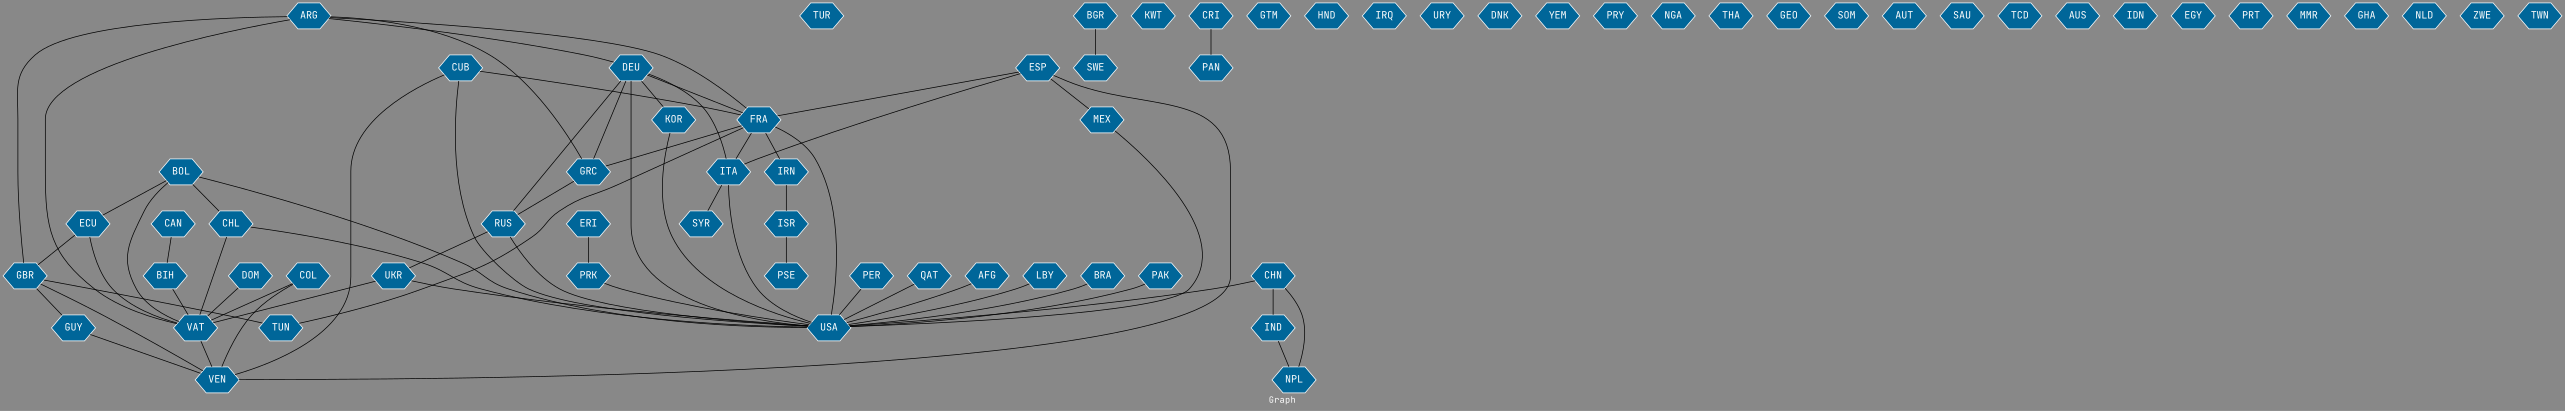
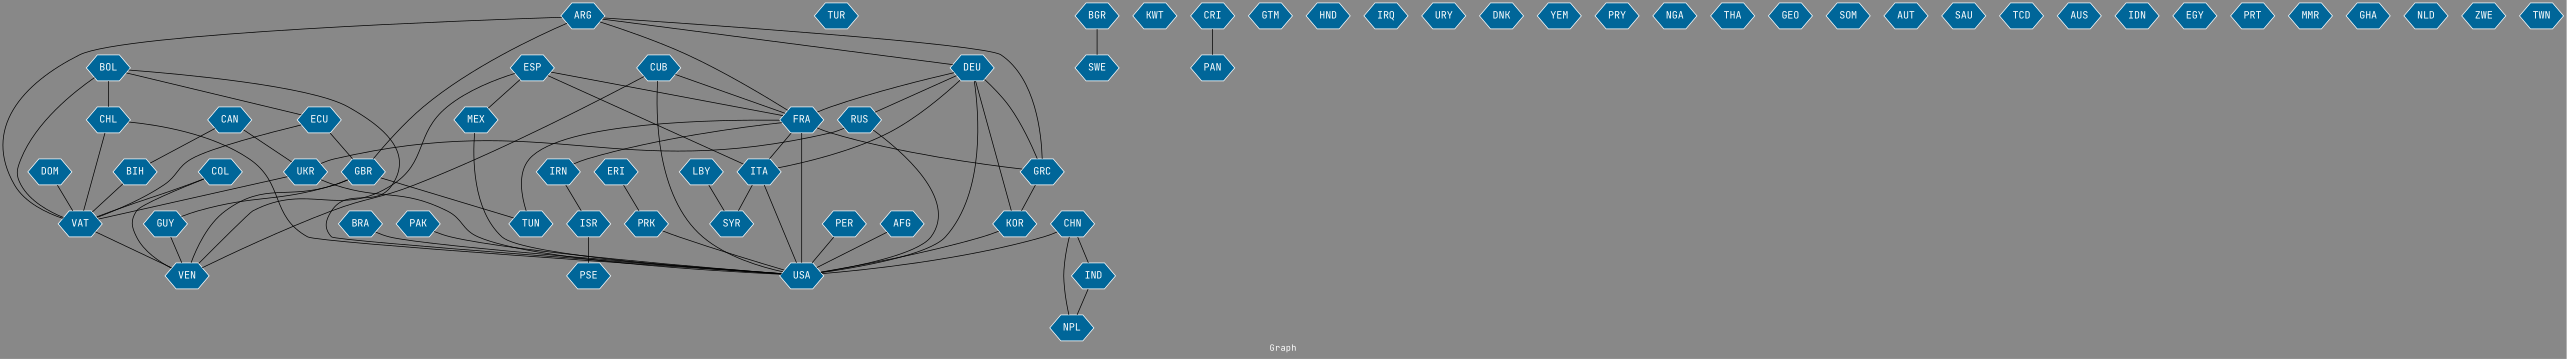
  graph {
    bgcolor="#888888"
    fontcolor=white
    fontname="JetBrains Mono"
    fontsize=12
    label="Graph"
    node [color=white fillcolor="#006699" fontcolor=white fontname="JetBrains Mono" shape=hexagon style=filled]
    edge [arrowhead=open color=black fontcolor=white fontname="JetBrains Mono" fontsize=12 weight=1]
    n1 [label=VEN]
    n2 [label=TUR]
    n3 [label=USA]
    n4 [label=BGR]
    n5 [label=SWE]
    n6 [label=RUS]
    n7 [label=UKR]
    n8 [label=VAT]
    n9 [label=FRA]
    n10 [label=GRC]
    n11 [label=ITA]
    n12 [label=IRN]
    n13 [label=TUN]
    n14 [label=SYR]
    n15 [label=ISR]
    n16 [label=MEX]
    n17 [label=DEU]
    n18 [label=KOR]
    n19 [label=COL]
    n20 [label=PSE]
    n21 [label=ARG]
    n22 [label=GBR]
    n23 [label=GUY]
    n24 [label=CHN]
    n25 [label=IND]
    n26 [label=NPL]
    n27 [label=KWT]
    n28 [label=PAN]
    n29 [label=ESP]
    n30 [label=GTM]
    n31 [label=HND]
    n32 [label=CUB]
    n33 [label=DOM]
    n34 [label=CHL]
    n35 [label=BOL]
    n36 [label=ECU]
    n37 [label=IRQ]
    n38 [label=URY]
    n39 [label=DNK]
    n40 [label=PER]
    n41 [label=YEM]
-   n42 [label=QAT]
    n43 [label=AFG]
    n44 [label=LBY]
    n45 [label=PRY]
    n46 [label=CAN]
    n47 [label=BIH]
    n48 [label=PRK]
    n49 [label=NGA]
    n50 [label=THA]
    n51 [label=BRA]
    n52 [label=GEO]
    n53 [label=SOM]
    n54 [label=ERI]
    n55 [label=AUT]
    n56 [label=SAU]
    n57 [label=TCD]
    n58 [label=AUS]
    n59 [label=IDN]
    n60 [label=EGY]
    n61 [label=PRT]
    n62 [label=MMR]
    n63 [label=GHA]
    n64 [label=PAK]
    n65 [label=CRI]
    n66 [label=NLD]
    n67 [label=ZWE]
    n68 [label=TWN]
    n4 -- n5
    n6 -- n3 [weight=2]
    n6 -- n7 [weight=4]
    n7 -- n3
    n7 -- n8
    n8 -- n1
    n9 -- n3 [weight=5]
    n9 -- n10
    n9 -- n11 [weight=2]
    n9 -- n12
    n9 -- n13
-   n10 -- n6
+   n10 -- n18
    n11 -- n3
    n11 -- n14
    n12 -- n15
    n15 -- n20 [weight=4]
    n16 -- n3
    n17 -- n3 [weight=3]
    n17 -- n6
    n17 -- n9 [weight=3]
    n17 -- n10 [weight=3]
    n17 -- n11
    n17 -- n18
    n18 -- n3
    n19 -- n1
    n19 -- n8 [weight=2]
    n21 -- n8
    n21 -- n9
    n21 -- n10
    n21 -- n17
    n21 -- n22 [weight=2]
    n22 -- n1
    n22 -- n13 [weight=2]
    n22 -- n23
    n23 -- n1
    n24 -- n3 [weight=2]
    n24 -- n25
    n24 -- n26
    n25 -- n26
    n29 -- n1
    n29 -- n9
    n29 -- n11
    n29 -- n16
    n32 -- n1
    n32 -- n3 [weight=2]
    n32 -- n9
    n33 -- n8
    n34 -- n3
    n34 -- n8
    n35 -- n3
    n35 -- n8 [weight=2]
    n35 -- n34 [weight=2]
    n35 -- n36
    n36 -- n8
    n36 -- n22 [weight=2]
    n40 -- n3
-   n42 -- n3
    n43 -- n3
-   n44 -- n3
+   n44 -- n14
+   n46 -- n7
    n46 -- n47
    n47 -- n8
    n48 -- n3
    n51 -- n3 [weight=3]
    n54 -- n48 [weight=2]
    n64 -- n3
    n65 -- n28
  }
